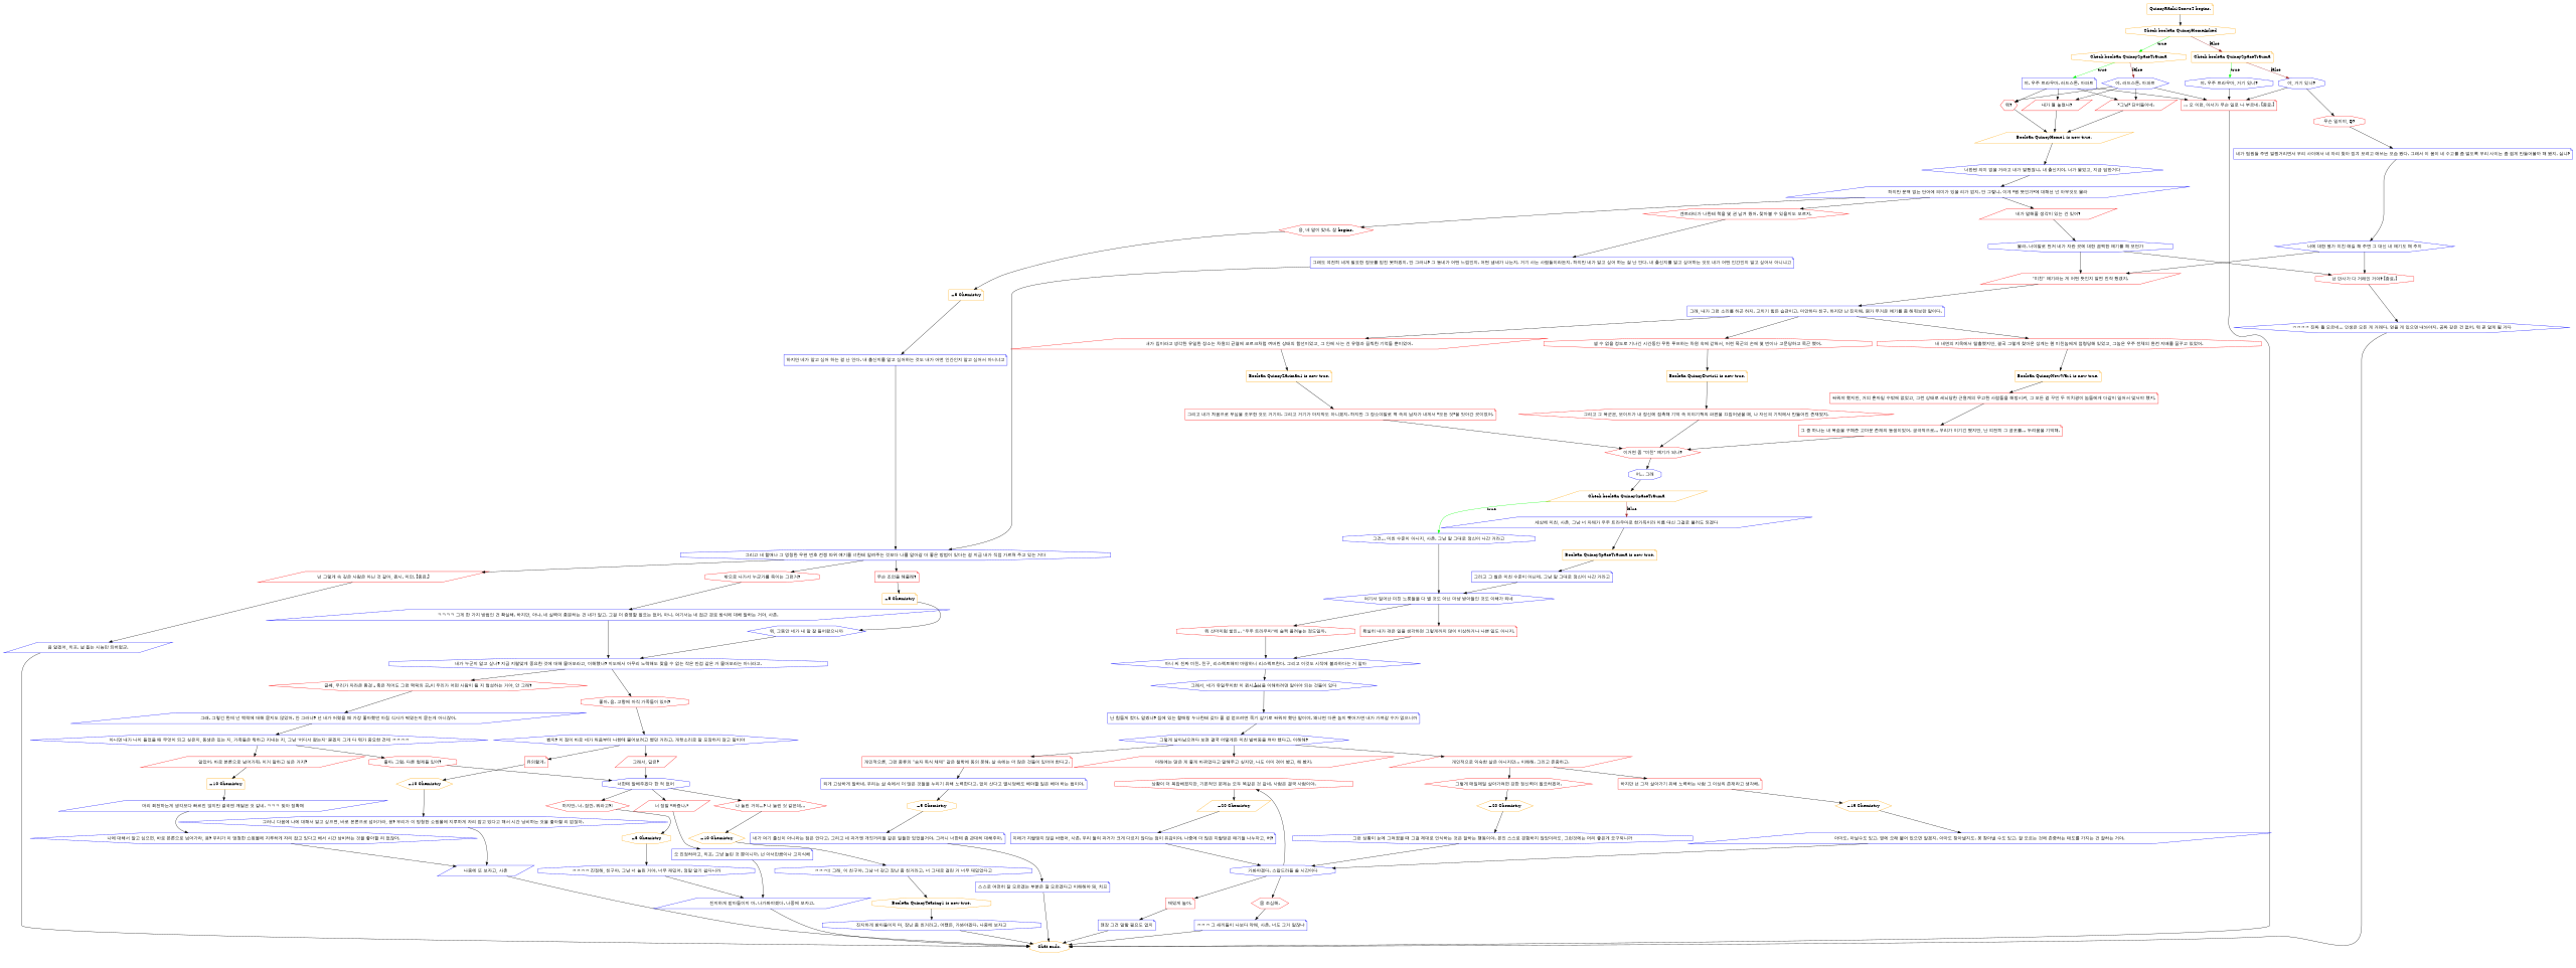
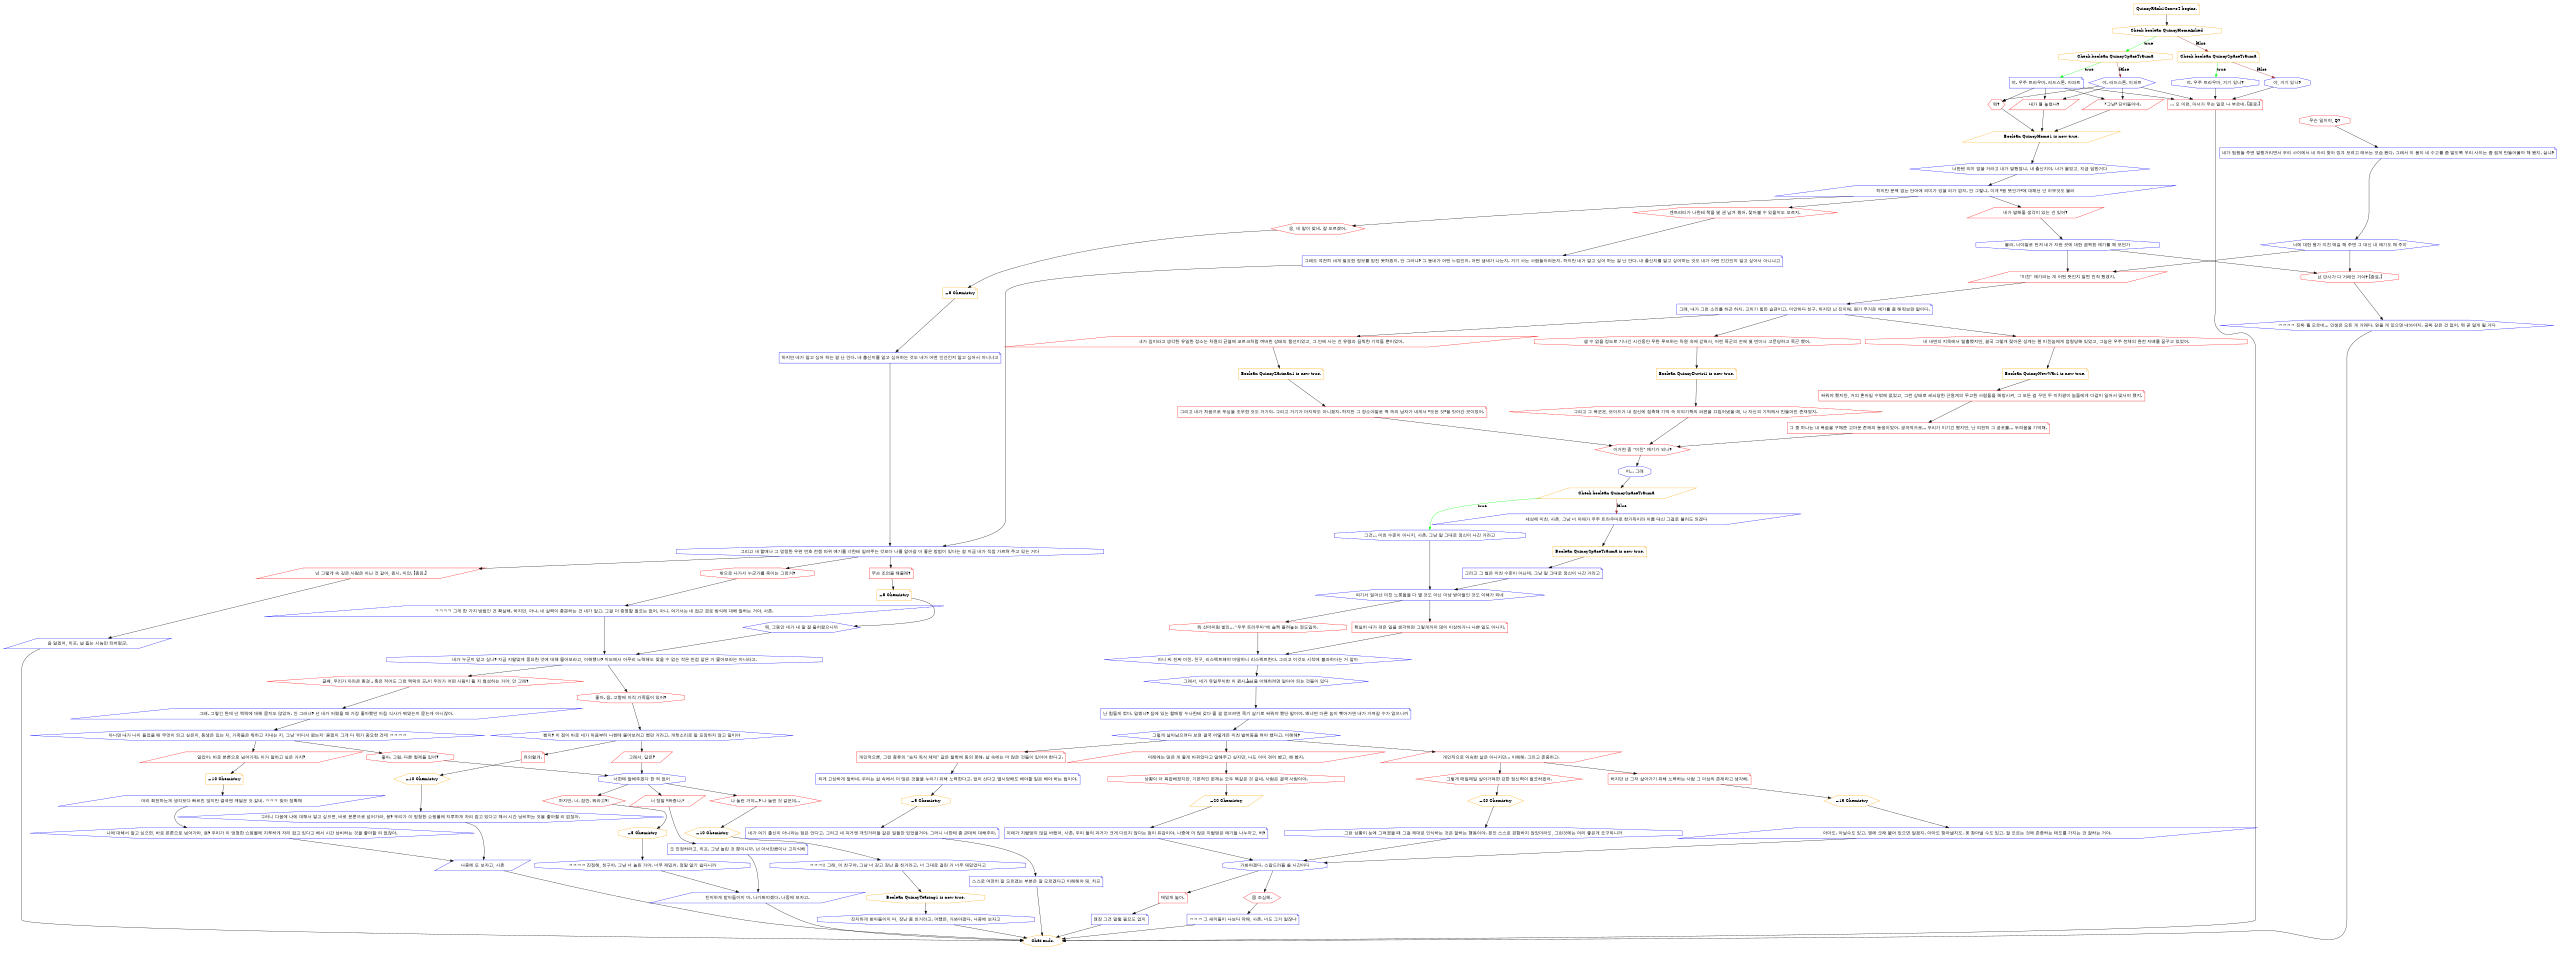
  digraph {
    node [color=blue shape=note]
    "QuincyRank1Convo4 begins." [color=orange]
    n2 [color=orange label="Check boolean QuincyHomeAsked" shape=octagon]
    n3 [color=orange label="Check boolean QuincySpaceTrauma" shape=octagon]
    n4 [color=orange label="Check boolean QuincySpaceTrauma"]
    n5 [label="야. 우주 트라우마. 러드스톤. 아파트"]
    n6 [label="야. 러드스톤. 아파트" shape=hexagon]
    n7 [label="야. 우주 트라우마, 거기 있냐?" shape=octagon]
    n8 [label="야, 거기 있냐?" shape=octagon]
    n9 [color=red label="뭐?" shape=hexagon]
    n10 [color=red label="*그냥* 단어들이네." shape=parallelogram]
    n11 [color=red label="내가 뭘 놓쳤나?" shape=parallelogram]
    n12 [color=red label="... 오 이런, 아서가 무슨 일로 나 부르네. [종료.]"]
    n13 [color=red label="무슨 일이야, Q?" shape=octagon]
    n14 [color=orange label="Boolean QuincyHome1 is now true." shape=parallelogram]
    "Chat ends." [color=orange shape=octagon]
    n16 [label="네가 팀원들 주변 얼쩡거리면서 우리 사이에서 네 자리 찾아 낑겨 보려고 애쓰는 모습 봤다. 그래서 이 몸이 네 수고를 좀 덜도록 우리 사이는 좀 쉽게 만들어볼까 해 봤지. 싫냐?"]
    n17 [label="너한텐 의미 없을 거라고 내가 말했잖냐. 내 출신지야. 너가 물었고, 지금 답한거다" shape=hexagon]
    n18 [label="너에 대한 뭔가 미친 얘길 해 주면 그 대신 내 얘기도 해 주지" shape=hexagon]
    n19 [label="하지만 문맥 없는 단어에 의미가 있을 리가 없지. 안 그렇냐. 이게 *뭔 뜻인가*에 대해선 넌 아무것도 몰라" shape=parallelogram]
    n20 [color=red label="\"미친\" 얘기라는 게 어떤 뜻인지 알면 진작 했겠지." shape=parallelogram]
    n21 [color=red label="넌 만사가 다 거래인 거야? [종료.]" shape=octagon]
    n22 [color=red label="엔트라티가 나한테 책을 몇 권 남겨 줬어. 찾아볼 수 있을지도 모르지." shape=hexagon]
-   n23 [color=red label="응, 네 말이 맞네. 잘 begins." shape=hexagon]
+   n23 [color=red label="응, 네 말이 맞네. 잘 모르겠어." shape=hexagon]
    n24 [color=red label="네가 말해줄 생각이 있는 건 있어?" shape=parallelogram]
    n25 [label="그래, 내가 그런 소리를 하곤 하지. 고치기 힘든 습관이고. 미안하다 친구. 하지만 난 진지해. 뭔가 무거운 얘기를 좀 해줘보란 말이다."]
    n26 [label="ㅋㅋㅋㅋ 진짜 뭘 모르네... 인생은 모든 게 거래다. 얻을 게 있으면 내놔야지. 공짜 갚은 건 없어. 뭐 곧 알게 될 거다" shape=hexagon]
    n27 [label="그래도 여전히 네게 필요한 정보를 얻진 못하겠지. 안 그러냐? 그 동네가 어떤 느낌인지. 어떤 냄새가 나는지. 거기 사는 사람들이라든지. 하지만 네가 알고 싶어 하는 걸 난 안다. 내 출신지를 알고 싶어하는 것도 내가 어떤 인간인지 알고 싶어서 아니냐고"]
    n28 [color=orange label="+5 Chemistry"]
    n29 [label="몰라. 너야말로 먼저 네가 자란 곳에 대한 끔찍한 얘기를 해 보던가" shape=octagon]
    n30 [color=red label="내 내면의 지옥에서 탈출했지만, 결국 그렇게 찾아온 성계는 웬 미친놈에게 점령당해 있었고, 그놈은 우주 전체의 완전 지배를 꿈꾸고 있었어." shape=octagon]
    n31 [color=red label="내가 집이라고 생각한 유일한 장소는 차원의 균열에 코르크처럼 껴버린 상태의 함선이었고, 그 안에 사는 건 유령과 끔찍한 기억들 뿐이었어." shape=parallelogram]
    n32 [color=red label="셀 수 없을 정도로 기나긴 시간동안 무한 루프하는 차원 속에 갇혀서, 어린 폭군의 손에 몇 번이나 고문당하고 죽곤 했어." shape=octagon]
    n33 [label="그리고 내 할매나 그 멍청한 우편 번호 전쟁 따위 얘기를 너한테 알려주는 것보다 나를 알아갈 더 좋은 방법이 있다는 걸 지금 내가 직접 가르쳐 주고 있는 거다" shape=octagon]
    n34 [label="하지만 네가 알고 싶어 하는 걸 난 안다. 내 출신지를 알고 싶어하는 것도 내가 어떤 인간인지 알고 싶어서 아니냐고"]
    n35 [color=orange label="Boolean QuincyNewWar1 is now true."]
    n36 [color=orange label="Boolean QuincyZariman1 is now true."]
    n37 [color=orange label="Boolean QuincyDuviri1 is now true."]
    n38 [color=red label="밖으로 나가서 누군가를 죽이는 그런거?" shape=octagon]
    n39 [color=red label="무슨 조언을 해줄래?"]
    n40 [color=red label="넌 그렇게 속 깊은 사람은 아닌 것 같아, 퀸시. 미안. [종료.]" shape=parallelogram]
    n41 [color=red label="싸워야 했지만, 거의 혼자일 수밖에 없었고, 그런 상태로 세뇌당한 근원계의 무고한 사람들을 해방시켜, 그 모든 걸 꾸민 두 미치광이 놈들에게 다같이 일어서 맞서야 했지."]
    n42 [color=red label="그리고 내가 처음으로 무심을 조우한 것도 거기야. 그리고 거기가 마지막도 아니겠지. 하지만 그 장소야말로 벽 속의 남자가 내게서 *모든 것*을 앗아간 곳이었어."]
    n43 [color=red label="그리고 그 폭군은, 보이드가 내 정신에 접촉해 기억 속 이야기책의 파편을 끄집어냈을 때, 나 자신의 기억에서 만들어진 존재였지." shape=hexagon]
    n44 [label="ㅋㅋㅋㅋ 그게 한 가지 방법인 건 확실해. 하지만, 아냐. 네 실력이 충분하는 건 내가 알고. 그걸 더 증명할 필요는 없어. 아니. 여기서는 네 접근 경로 방식에 대해 말하는 거야, 사촌." shape=parallelogram]
    n45 [color=orange label="+5 Chemistry"]
    n46 [label="음 알겠어, 치프. 널 돕는 시늉만 되버렸군." shape=parallelogram]
    n47 [color=red label="그 중 하나는 내 목숨을 구해준 고마운 존재의 동생이었어. 궁극적으로... 우리가 이기긴 했지만, 난 여전히 그 공포를... 두려움을 기억해."]
    n48 [color=red label="이거면 좀 \"미친\" 얘기가 되나?" shape=hexagon]
    n49 [label="내가 누군지 알고 싶나? 지금 지랄맞게 중요한 것에 대해 물어보라고, 이해했나? 지도에서 아무리 노력해도 찾을 수 없는 작은 반점 같은 거 물어보라는 아니라고." shape=octagon]
    n50 [label="뭐, 그동안 네가 내 말 잘 들어왔으니까" shape=hexagon]
    n51 [label="어... 그래" shape=octagon]
    n52 [color=red label="글쎄, 우리가 자라온 환경 - 혹은 적어도 그런 맥락의 곳-이 우리가 어떤 사람이 될 지 형성하는 거야, 안 그래?" shape=hexagon]
    n53 [color=red label="좋아. 음. 고향에 아직 가족들이 있어?" shape=octagon]
    n54 [color=orange label="Check boolean QuincySpaceTrauma" shape=parallelogram]
    n55 [label="그래. 그렇긴 한데 넌 맥락에 대해 묻지도 않았어. 안 그러냐? 넌 내가 어렸을 때 가장 좋아했던 아침 식사가 뭐였는지 묻는게 아니잖아." shape=parallelogram]
    n56 [label="봤지? 이 점이 바로 네가 처음부터 나한테 물어보려고 했던 거라고. 개헛소리로 말 포장하지 않고 말이야" shape=hexagon]
    n57 [label="그건... 미친 수준이 아니지, 사촌. 그냥 말 그대로 정신이 나간 거라고" shape=octagon]
    n58 [label="세상에 미친, 사촌, 그냥 너 자체가 우주 트라우마로 한가득이라 이름 대신 그걸로 불러도 되겠다" shape=parallelogram]
    n59 [label="아니면 내가 나이 들었을 때 무엇이 되고 싶은지, 동생은 있는 지, 가족들은 뭐하고 지내는 지, 그냥 '어디서 왔는지' 묻겠지 그게 다 뭐가 중요한 건데 ㅋㅋㅋㅋ" shape=hexagon]
    n60 [color=red label="그래서, 답은?" shape=parallelogram]
    n61 [color=red label="유의할게."]
    n62 [label="여기서 일어난 미친 노릇들을 다 별 것도 아닌 마냥 받아들인 것도 이해가 되네" shape=hexagon]
    n63 [color=orange label="Boolean QuincySpaceTrauma is now true."]
    n64 [color=red label="알았어. 바로 본론으로 넘어가줘. 이거 말하고 싶은 거지?" shape=parallelogram]
    n65 [color=red label="좋아. 그럼. 다른 형제들 있어?" shape=octagon]
    n66 [label="너한테 말해주겠다 한 적 없어" shape=octagon]
    n67 [color=orange label="+10 Chemistry" shape=hexagon]
    n68 [color=red label="확실히 내가 겪은 일을 생각하면 그렇게까지 많이 이상하거나 나쁜 일도 아니지."]
    n69 [color=red label="뭐 산더미럼 쌓인... \"우주 트라우마\"에 슬쩍 올려놓는 정도일까." shape=octagon]
    n70 [label="그리고 그 썰은 미친 수준이 아닌데. 그냥 말 그대로 정신이 나간 거라고"]
    n71 [color=orange label="+10 Chemistry"]
    n72 [color=red label="하지만. 너. 잠깐. 뭐라고?!" shape=hexagon]
    n73 [color=red label="나 놀린 거야...? 나 놀린 것 같은데..." shape=hexagon]
    n74 [color=red label="너 정말 *짜증나.*" shape=parallelogram]
    n75 [label="그러니 다음에 나에 대해서 알고 싶으면, 바로 본론으로 넘어가라, 응? 우리가 이 멍청한 쇼핑몰에 지루하게 자리 잡고 있다고 해서 시간 낭비하는 것을 좋아할 리 없잖아." shape=hexagon]
    n76 [label="아니 씨 진짜 미친. 친구, 리스펙트해야 마땅하니 리스펙트한다. 그리고 이것도 시작에 불과하다는 거 알아" shape=hexagon]
    n77 [label="머리 회전하는게 생각보다 빠르진 않지만 결국엔 깨달은 것 같네. ㅋㅋㅋ 맞아 정확해" shape=parallelogram]
    n78 [color=orange label="+5 Chemistry" shape=octagon]
    n79 [color=orange label="+10 Chemistry" shape=hexagon]
    n80 [label="오 진정하라고, 치프. 그냥 놀린 것 뿐이니까. 넌 아서만큼이나 고지식해"]
    n81 [label="나중에 또 보자고, 사촌" shape=parallelogram]
    n82 [label="그래서, 네가 유일무이한 이 퀸시-k님을 이해하려면 알아야 되는 것들이 있다" shape=hexagon]
    n83 [label="나에 대해서 알고 싶으면, 바로 본론으로 넘어가라, 응? 우리가 이 멍청한 쇼핑몰에 지루하게 자리 잡고 있다고 해서 시간 낭비하는 것을 좋아할 리 없잖아." shape=hexagon]
    n84 [label="ㅋㅋㅋㅋ 진정해, 친구야. 그냥 너 놀린 거야. 너무 재밌어. 정말 알기 쉽다니까" shape=octagon]
    n85 [label="ㅋㅋㅋ!! 그래, 이 친구야. 그냥 너 갖고 장난 좀 친거라고. 너 그대로 걸린 거 너무 재밌었다고" shape=octagon]
    n86 [label="진지하게 받아들이지 마. 나가봐야겠다. 나중에 보자고." shape=parallelogram]
    n87 [label="난 힘들게 컸다. 알겠냐? 집에 있는 할매랑 누나한테 갖다 줄 걸 얻으려면 죽기 살기로 싸워야 했단 말이야. 왜냐면 다른 놈이 뺏어가면 내가 가져갈 수가 없으니까"]
    n88 [color=orange label="Boolean QuincyTeasing1 is now true." shape=octagon]
    n89 [label="그렇게 살아남으려다 보면 결국 어떻게든 미친 발버둥을 쳐야 했다고. 이해해?" shape=hexagon]
    n90 [label="진지하게 받아들이지 마, 장난 좀 친거라고. 어쨌든, 가봐야겠다. 나중에 보자고" shape=octagon]
    n91 [color=red label="미래에는 많은 게 좋게 바뀌었다고 말해주고 싶지만, 나도 이미 겪어 봤고, 해 봤지." shape=parallelogram]
    n92 [color=red label="개인적으로 익숙한 삶은 아니지만... 이해해. 그리고 존중하고." shape=parallelogram]
    n93 [color=red label="개인적으론, 그런 종류의 \"승자 독식 체제\" 같은 철학에 동의 못해. 삶 속에는 더 많은 것들이 있어야 한다고."]
    n94 [color=red label="상황이 더 복잡해졌지만, 기본적인 문제는 모두 똑같은 것 같네. 사람은 결국 사람이야." shape=octagon]
    n95 [color=red label="하지만 넌 그저 살아가기 위해 노력하는 사람 그 이상의 존재라고 생각해."]
    n96 [color=red label="그렇게 매일매일 살아가려면 강한 정신력이 필요하겠어." shape=hexagon]
    n97 [label="되게 고상하게 말하네. 우리는 삶 속에서 더 많은 것들을 누리기 위해 노력한다고. 없이 산다고 멸시당해도 해야할 일은 해야 하는 법이야."]
    n98 [color=orange label="+20 Chemistry" shape=parallelogram]
    n99 [color=orange label="+15 Chemistry" shape=hexagon]
    n100 [color=orange label="+20 Chemistry" shape=hexagon]
    n101 [color=orange label="+5 Chemistry" shape=octagon]
    n102 [label="미래가 지랄맞지 않길 바랬어, 사촌. 우리 둘의 과거가 크게 다르지 않다는 점이 유감이야. 나중에 더 많은 지랄맞은 얘기들 나누자고, 허?"]
    n103 [label="아마도. 아닐수도 있고. 옆에 오래 붙어 있으면 알겠지. 아마도 찾아낼지도. 못 찾아낼 수도 있고. 잘 모르는 것에 존중하는 태도를 가지는 건 잘하는 거야." shape=parallelogram]
    n104 [label="그런 상황이 눈에 그려졌을 때 그걸 제대로 인식하는 것은 잘하는 행동이야. 본인 스스로 경험하지 않았더라도, 그런것에는 머리 좋은게 요구되니까" shape=octagon]
    n105 [label="네가 여기 출신이 아니라는 점은 안다고. 그리고 네 과거엔 개짓거리들 같은 일들만 있었을거야. 그러니 너한테 좀 관대히 대해주마."]
    n106 [label="가봐야겠다. 스칼드라들 쏠 시간이다" shape=octagon]
    n107 [label="스스로 여전히 잘 모르겠는 부분은 잘 모르겠다고 이해해야 돼, 치프"]
    n108 [color=red label="재밌게 놀아."]
    n109 [color=red label="몸 조심해." shape=hexagon]
    n110 [label="젠장 그건 말할 필요도 없지"]
    n111 [label="ㅋㅋㅋ 그 새끼들이 나보다 약해, 사촌. 너도 그거 알잖냐"]
    "QuincyRank1Convo4 begins." -> n2
    n2 -> n3 [color=green label=true]
    n2 -> n4 [color=brown label=false]
    n3 -> n5 [color=green label=true]
    n3 -> n6 [color=brown label=false]
    n4 -> n7 [color=green label=true]
    n4 -> n8 [color=brown label=false]
    n5 -> n9
    n5 -> n10
    n5 -> n11
    n5 -> n12
    n6 -> n9
    n6 -> n10
    n6 -> n11
    n6 -> n12
    n7 -> n12
    n8 -> n12
-   n8 -> n13
    n9 -> n14
    n10 -> n14
    n11 -> n14
    n12 -> "Chat ends."
    n13 -> n16
    n14 -> n17
    n16 -> n18
    n17 -> n19
    n18 -> n20
    n18 -> n21
    n19 -> n22
    n19 -> n23
    n19 -> n24
    n20 -> n25
    n21 -> n26
    n22 -> n27
    n23 -> n28
    n24 -> n29
    n25 -> n30
    n25 -> n31
    n25 -> n32
    n26 -> "Chat ends."
    n27 -> n33
    n28 -> n34
    n29 -> n20
    n29 -> n21
    n30 -> n35
    n31 -> n36
    n32 -> n37
    n33 -> n38
    n33 -> n39
    n33 -> n40
    n34 -> n33
    n35 -> n41
    n36 -> n42
    n37 -> n43
    n38 -> n44
    n39 -> n45
    n40 -> n46
    n41 -> n47
    n42 -> n48
    n43 -> n48
    n44 -> n49
    n45 -> n50
    n46 -> "Chat ends."
    n47 -> n48
    n48 -> n51
    n49 -> n52
    n49 -> n53
    n50 -> n49
    n51 -> n54
    n52 -> n55
    n53 -> n56
    n54 -> n57 [color=green label=true]
    n54 -> n58 [color=brown label=false]
    n55 -> n59
    n56 -> n60
    n56 -> n61
    n57 -> n62
    n58 -> n63
    n59 -> n64
    n59 -> n65
    n60 -> n66
    n61 -> n67
    n62 -> n68
    n62 -> n69
    n63 -> n70
    n64 -> n71
    n65 -> n66
    n66 -> n72
    n66 -> n73
    n66 -> n74
    n67 -> n75
    n68 -> n76
    n69 -> n76
    n70 -> n62
    n71 -> n77
    n72 -> n78
    n73 -> n79
    n74 -> n80
    n75 -> n81
    n76 -> n82
    n77 -> n83
    n78 -> n84
    n79 -> n85
    n80 -> n86
    n81 -> "Chat ends."
    n82 -> n87
    n83 -> n81
    n84 -> n86
    n85 -> n88
    n86 -> "Chat ends."
    n87 -> n89
    n88 -> n90
    n89 -> n91
    n89 -> n92
    n89 -> n93
    n90 -> "Chat ends."
-   n106 -> n94
+   n91 -> n94
    n92 -> n95
    n92 -> n96
    n93 -> n97
    n94 -> n98
    n95 -> n99
    n96 -> n100
    n97 -> n101
    n98 -> n102
    n99 -> n103
    n100 -> n104
    n101 -> n105
    n102 -> n106
    n103 -> n106
    n104 -> n106
    n105 -> n107
    n106 -> n108
    n106 -> n109
    n107 -> "Chat ends."
    n108 -> n110
    n109 -> n111
    n110 -> "Chat ends."
    n111 -> "Chat ends."
  }
